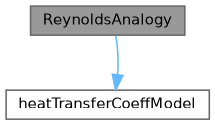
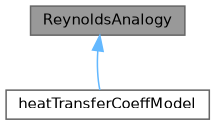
  digraph {
    node [color=gray40 fontname=Helvetica fontsize=10 shape=box style=filled]
    n1 [fillcolor=grey60 fontcolor=black height=0.2 label=ReynoldsAnalogy width=0.4]
    n2 [fillcolor=white height=0.2 label=heatTransferCoeffModel width=0.4]
-   n2 -> n1 [color=steelblue1 dir=back fontname=Helvetica fontsize=10 labelfontname=Helvetica labelfontsize=10 style=solid]
+   n1 -> n2 [color=steelblue1 dir=back fontname=Helvetica fontsize=10 labelfontname=Helvetica labelfontsize=10 style=solid]
  }
